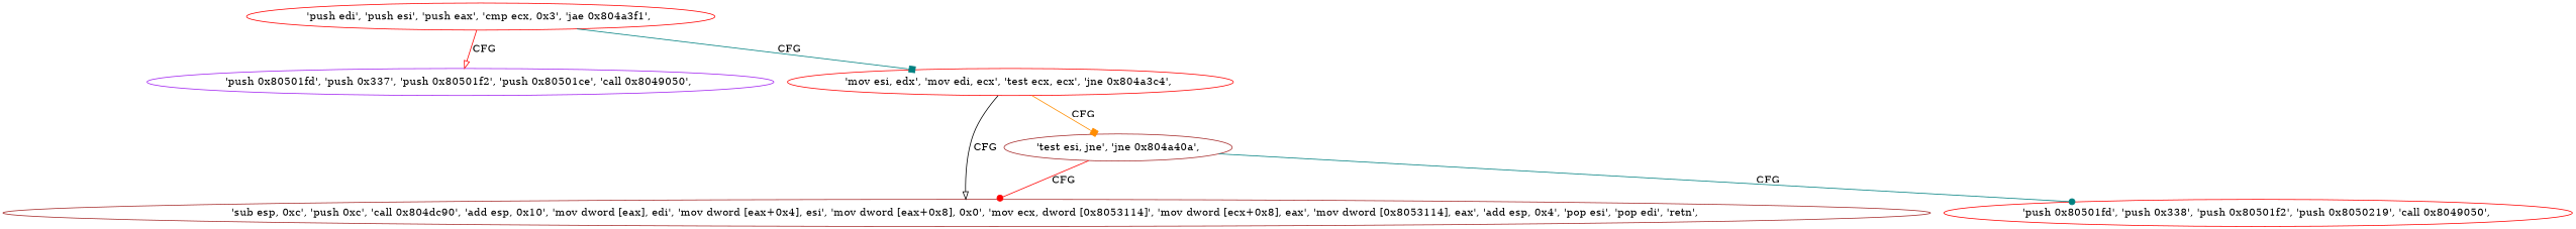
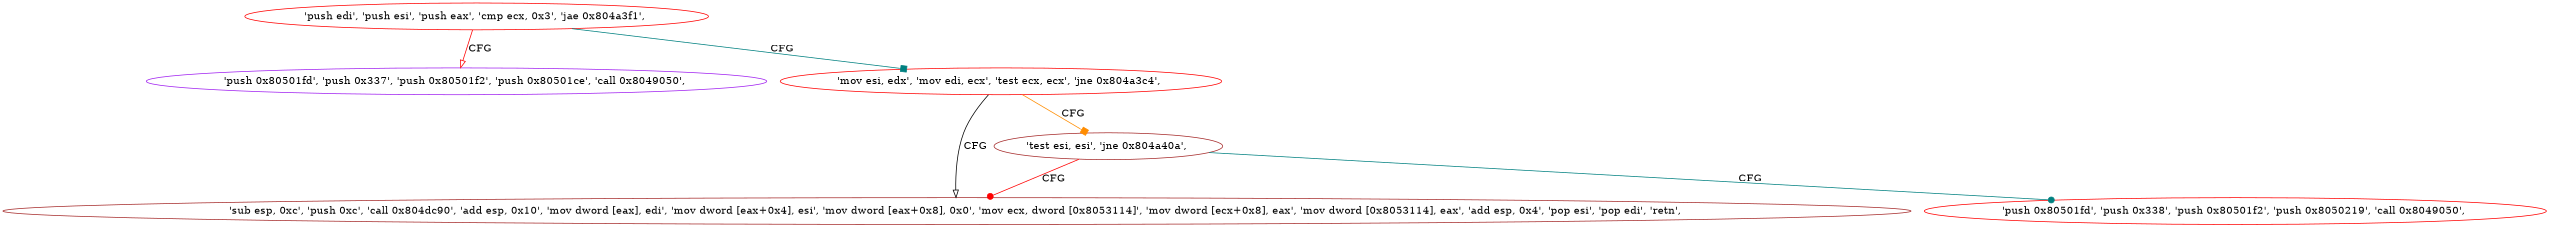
  digraph {
    node [color=red]
    edge [color=red arrowhead=onormal]
    n1 [label="'push edi', 'push esi', 'push eax', 'cmp ecx, 0x3', 'jae 0x804a3f1', "]
    n2 [label="'push 0x80501fd', 'push 0x337', 'push 0x80501f2', 'push 0x80501ce', 'call 0x8049050', " color=purple]
    n3 [label="'mov esi, edx', 'mov edi, ecx', 'test ecx, ecx', 'jne 0x804a3c4', "]
    n4 [label="'sub esp, 0xc', 'push 0xc', 'call 0x804dc90', 'add esp, 0x10', 'mov dword [eax], edi', 'mov dword [eax+0x4], esi', 'mov dword [eax+0x8], 0x0', 'mov ecx, dword [0x8053114]', 'mov dword [ecx+0x8], eax', 'mov dword [0x8053114], eax', 'add esp, 0x4', 'pop esi', 'pop edi', 'retn', " color=brown]
-   n5 [label="'test esi, jne', 'jne 0x804a40a'," color=brown]
+   n5 [label="'test esi, esi', 'jne 0x804a40a', " color=brown]
    n6 [label="'push 0x80501fd', 'push 0x338', 'push 0x80501f2', 'push 0x8050219', 'call 0x8049050', "]
    n1 -> n2 [label=CFG]
    n1 -> n3 [label=CFG color=teal arrowhead=box]
    n3 -> n4 [label=CFG color=black]
    n3 -> n5 [label=CFG color=darkorange arrowhead=box]
    n5 -> n4 [label=CFG arrowhead=dot]
    n5 -> n6 [label=CFG color=teal arrowhead=dot]
  }
